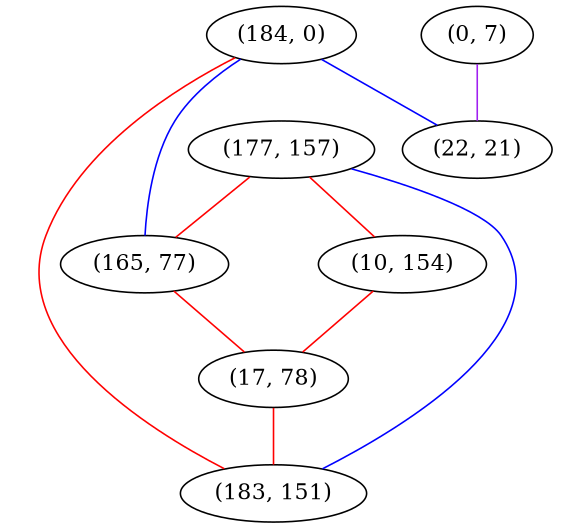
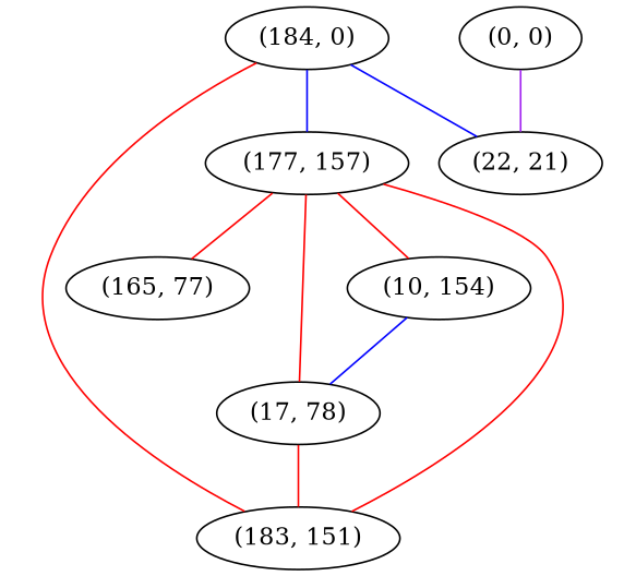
  graph {
    edge [color=red weight=1]
    n1 [label="(184, 0)"]
    "(183, 151)"
    "(165, 77)"
    "(22, 21)"
    "(17, 78)"
-   "(0, 0)" [label="(0, 7)"]
+   "(0, 0)"
    "(177, 157)"
    "(10, 154)"
    n1 -- "(183, 151)"
-   n1 -- "(165, 77)" [color=blue weight=3]
+   n1 -- "(177, 157)" [color=blue weight=3]
    n1 -- "(22, 21)" [color=blue weight=3]
-   "(165, 77)" -- "(17, 78)"
+   "(177, 157)" -- "(17, 78)"
    "(17, 78)" -- "(183, 151)"
    "(0, 0)" -- "(22, 21)" [color=purple weight=4]
-   "(177, 157)" -- "(183, 151)" [color=blue]
+   "(177, 157)" -- "(183, 151)"
    "(177, 157)" -- "(165, 77)" [weight=3]
    "(177, 157)" -- "(10, 154)" [weight=3]
-   "(10, 154)" -- "(17, 78)"
+   "(10, 154)" -- "(17, 78)" [color=blue]
  }
